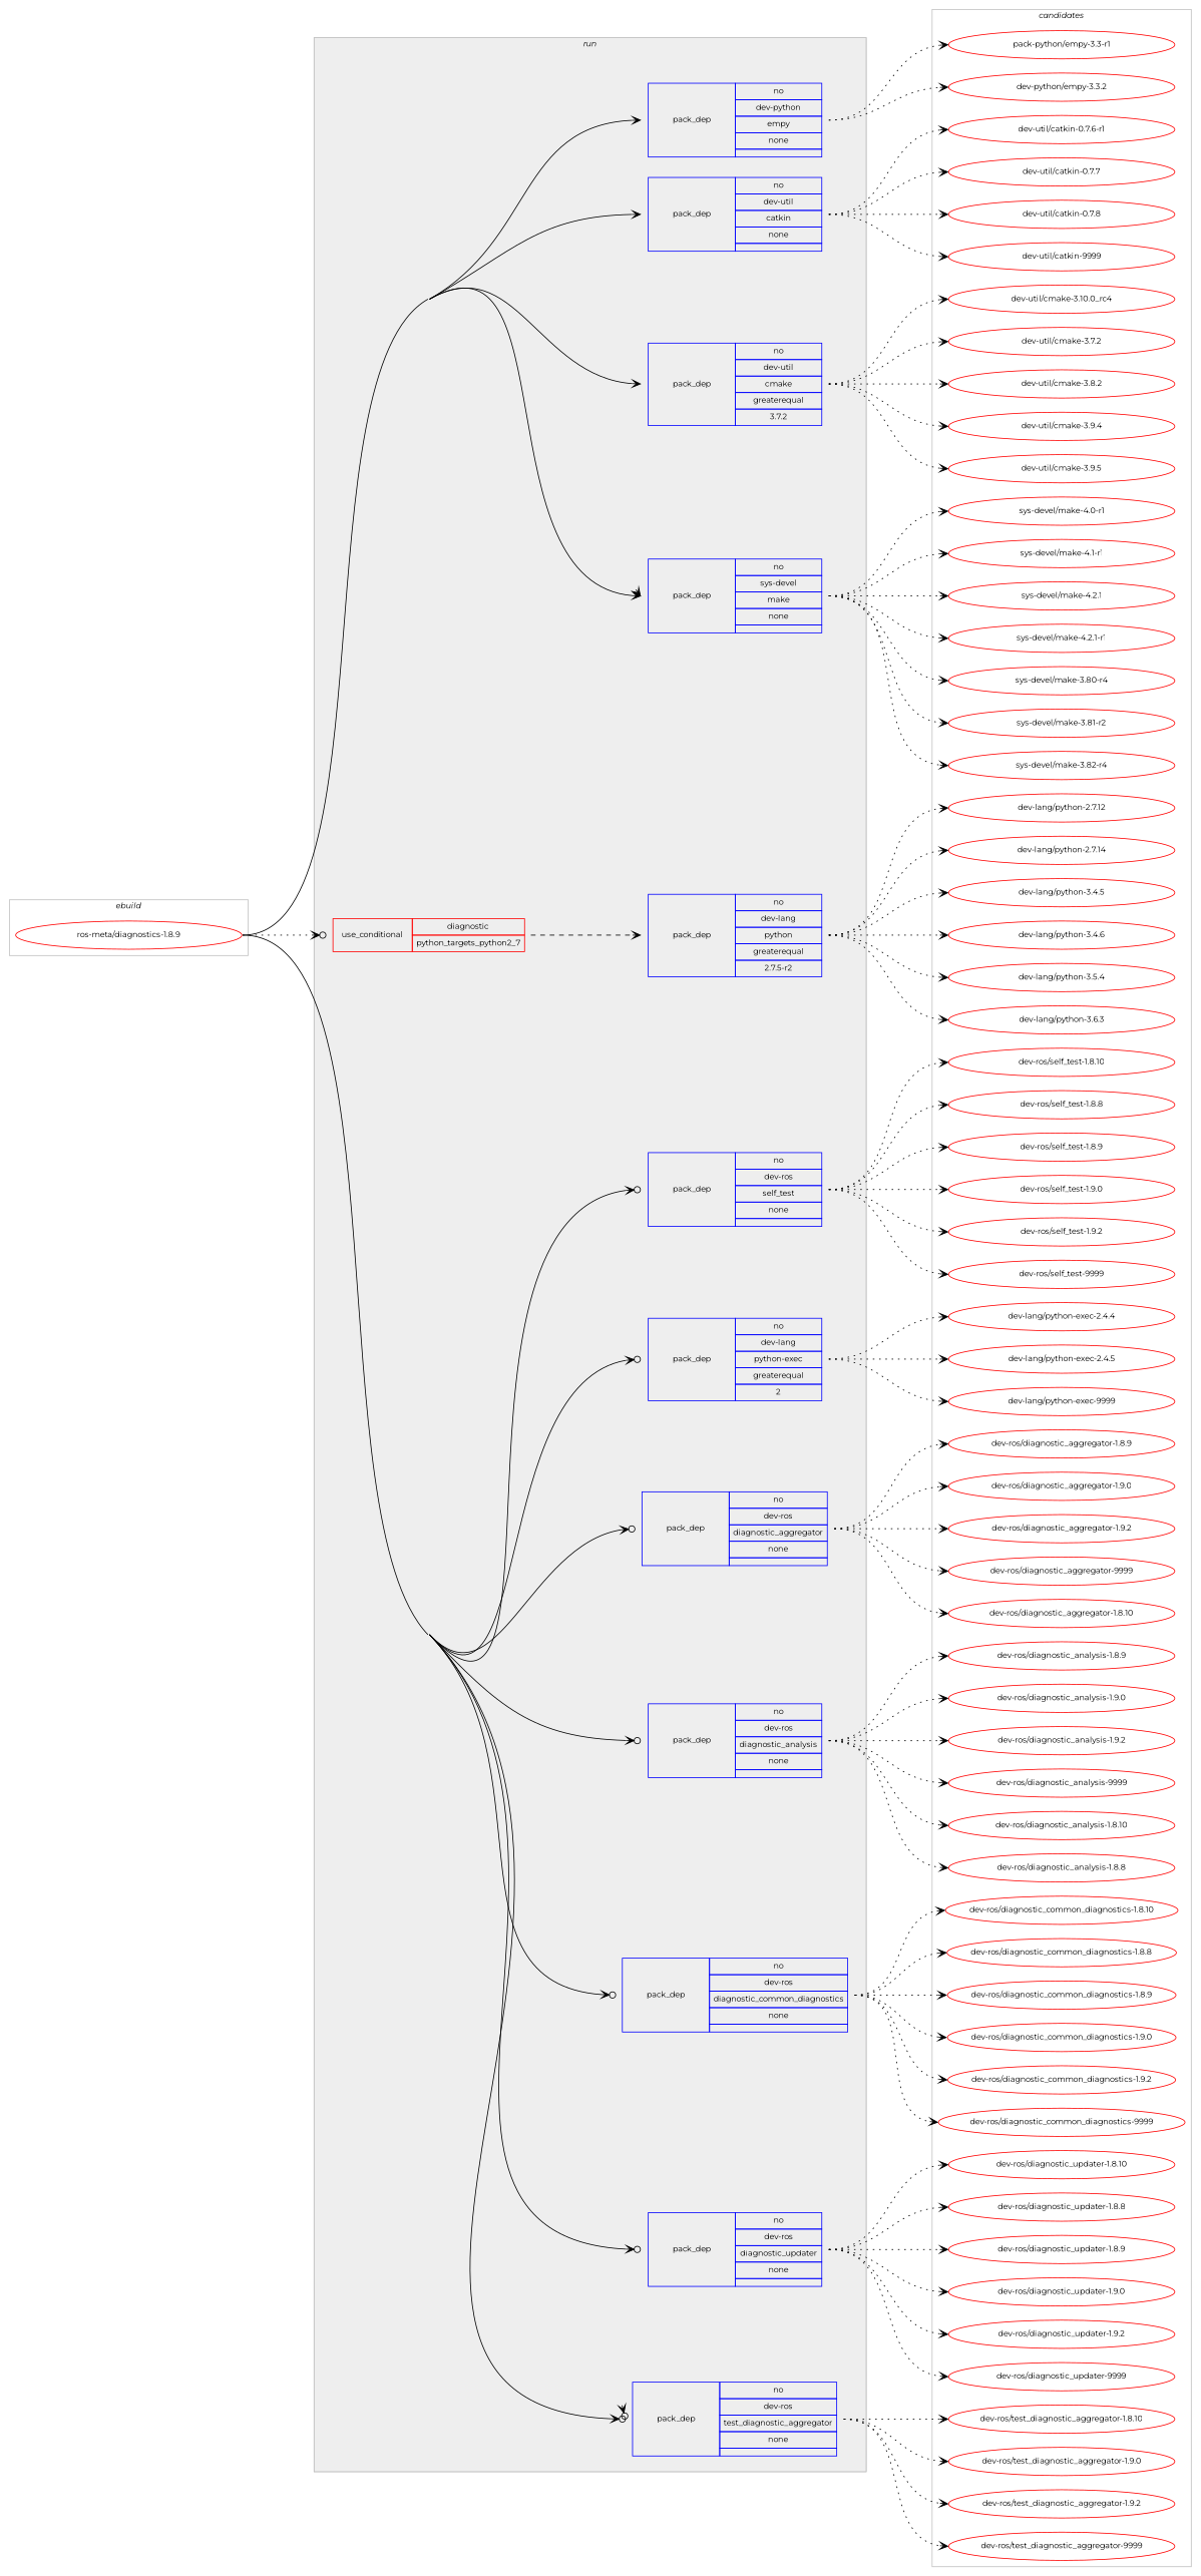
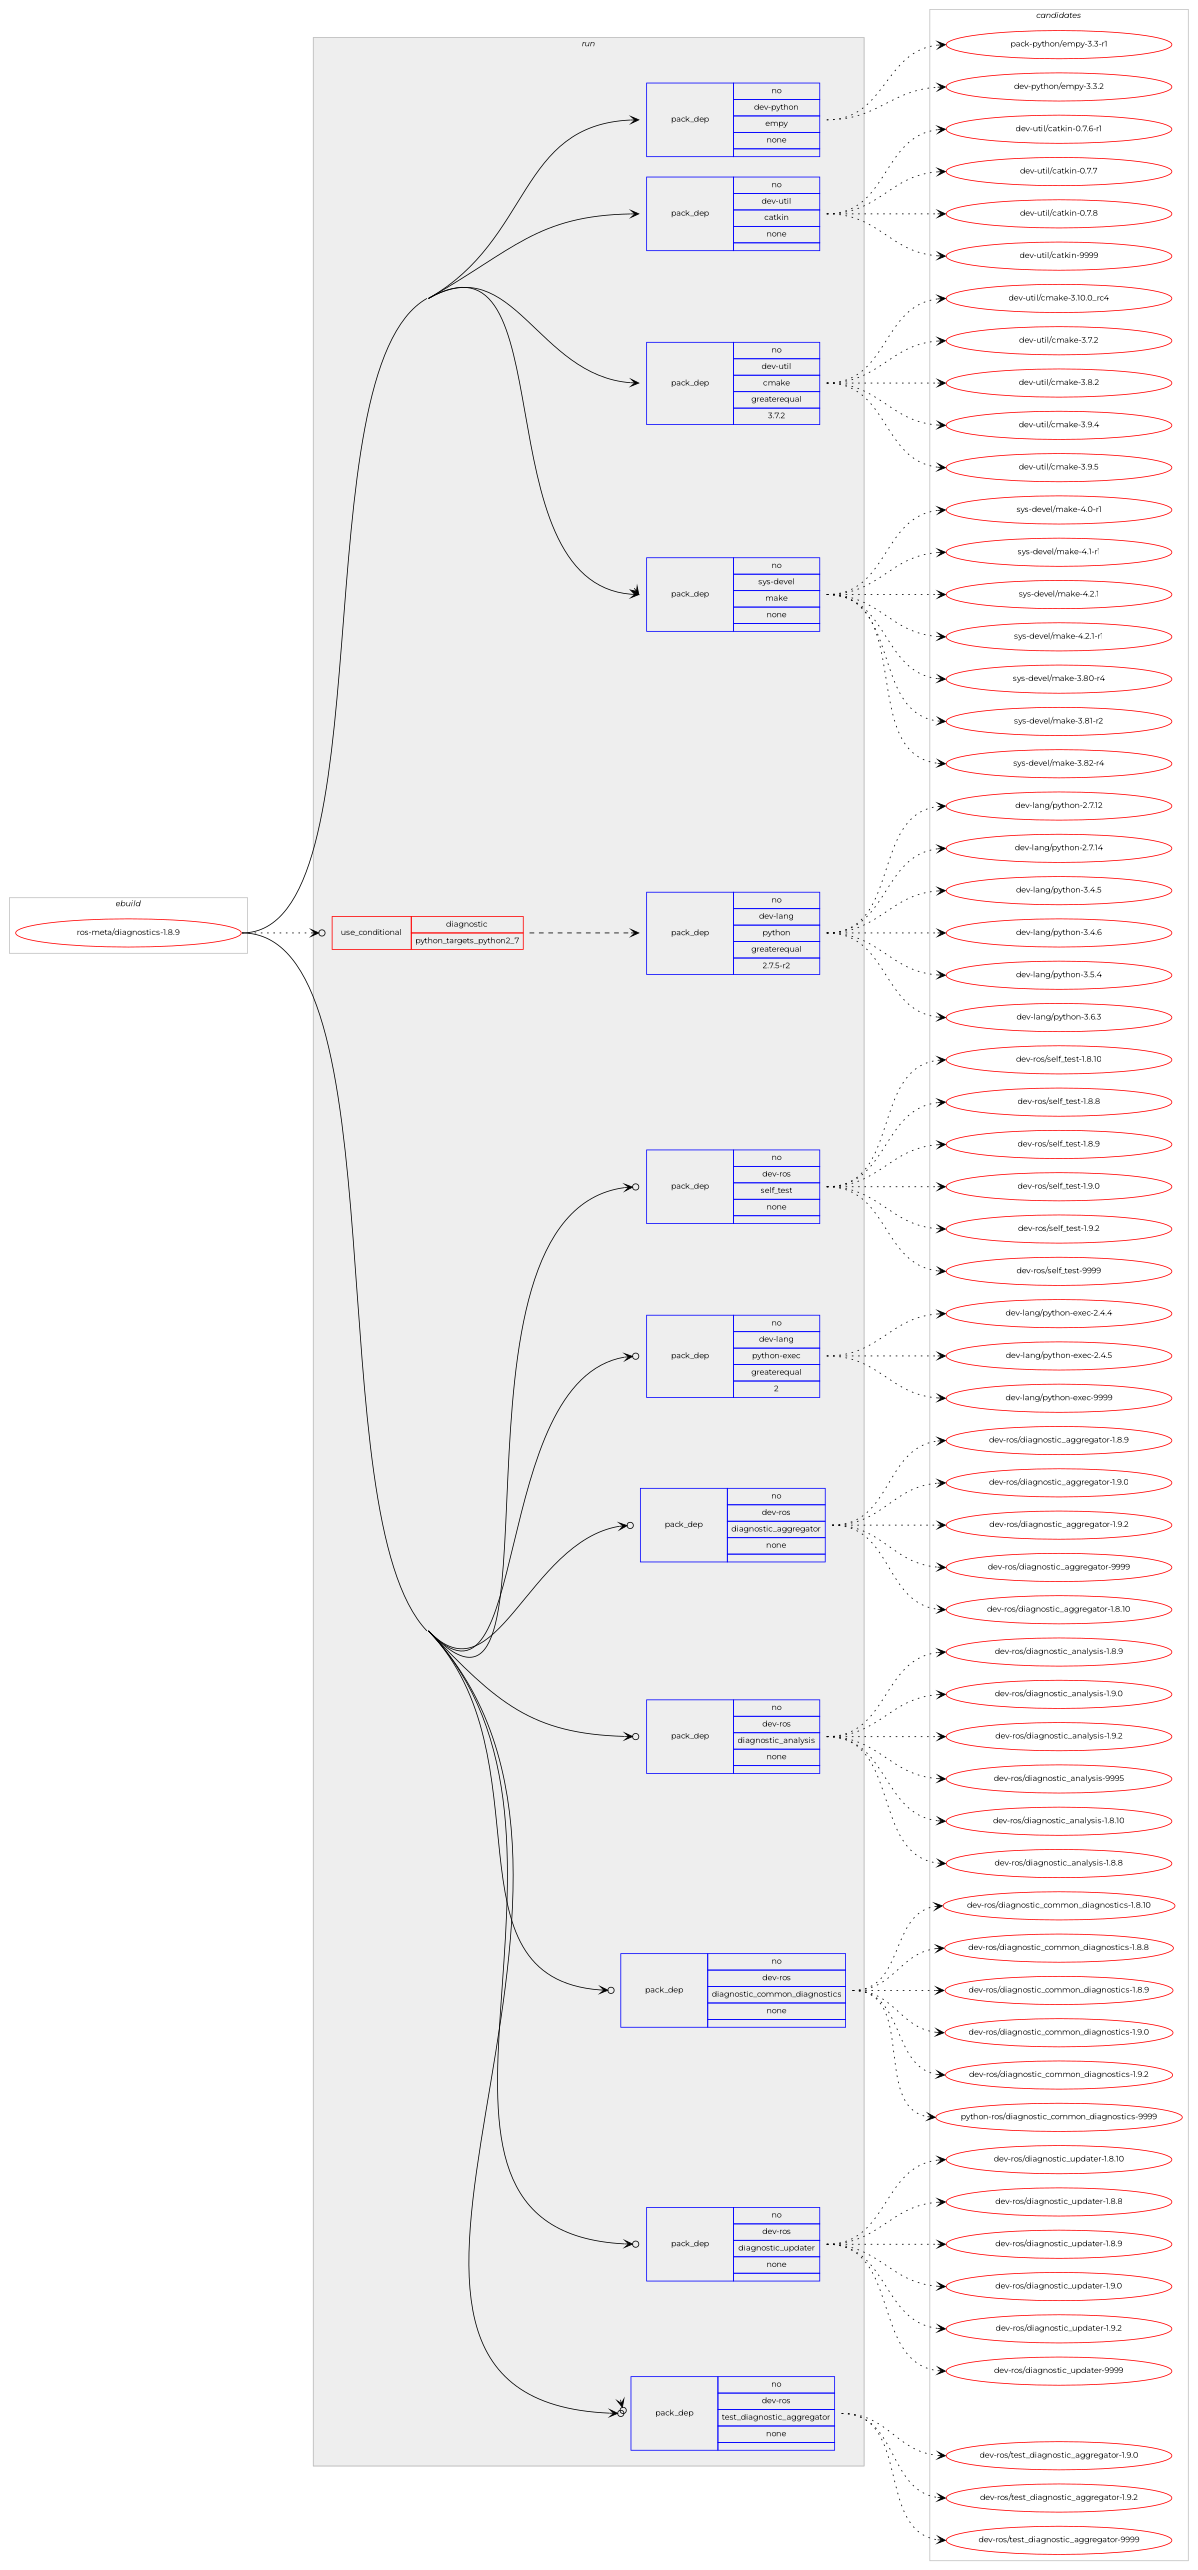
  digraph {
    compound=true
    concentrate=true
    fontname=Montserrat
    fontsize=10
    newrank=true
    rankdir=LR
    ranksep=1.5
    node [color=red fontname=Montserrat fontsize=10]
    edge [arrowhead=vee fontname=Montserrat headport=w style=dotted tailport=e weight=100]
    n1 [label="ros-meta/diagnostics-1.8.9" width=4]
    n2 [color=blue label=<<TABLE BORDER="0" CELLBORDER="1" CELLSPACING="0" CELLPADDING="4" WIDTH="220"><TR><TD ROWSPAN="6" CELLPADDING="30">pack_dep</TD></TR><TR><TD WIDTH="110">no</TD></TR><TR><TD>dev-python</TD></TR><TR><TD>empy</TD></TR><TR><TD>none</TD></TR><TR><TD></TD></TR></TABLE>> shape=none]
    n3 [color=blue label=<<TABLE BORDER="0" CELLBORDER="1" CELLSPACING="0" CELLPADDING="4" WIDTH="220"><TR><TD ROWSPAN="6" CELLPADDING="30">pack_dep</TD></TR><TR><TD WIDTH="110">no</TD></TR><TR><TD>dev-util</TD></TR><TR><TD>catkin</TD></TR><TR><TD>none</TD></TR><TR><TD></TD></TR></TABLE>> shape=none]
    n4 [color=blue label=<<TABLE BORDER="0" CELLBORDER="1" CELLSPACING="0" CELLPADDING="4" WIDTH="220"><TR><TD ROWSPAN="6" CELLPADDING="30">pack_dep</TD></TR><TR><TD WIDTH="110">no</TD></TR><TR><TD>dev-util</TD></TR><TR><TD>cmake</TD></TR><TR><TD>greaterequal</TD></TR><TR><TD>3.7.2</TD></TR></TABLE>> shape=none]
    n5 [color=blue label=<<TABLE BORDER="0" CELLBORDER="1" CELLSPACING="0" CELLPADDING="4" WIDTH="220"><TR><TD ROWSPAN="6" CELLPADDING="30">pack_dep</TD></TR><TR><TD WIDTH="110">no</TD></TR><TR><TD>sys-devel</TD></TR><TR><TD>make</TD></TR><TR><TD>none</TD></TR><TR><TD></TD></TR></TABLE>> shape=none]
    n6 [color=blue label=<<TABLE BORDER="0" CELLBORDER="1" CELLSPACING="0" CELLPADDING="4" WIDTH="220"><TR><TD ROWSPAN="6" CELLPADDING="30">pack_dep</TD></TR><TR><TD WIDTH="110">no</TD></TR><TR><TD>dev-lang</TD></TR><TR><TD>python</TD></TR><TR><TD>greaterequal</TD></TR><TR><TD>2.7.5-r2</TD></TR></TABLE>> shape=none]
    n7 [label=<<TABLE BORDER="0" CELLBORDER="1" CELLSPACING="0" CELLPADDING="4"><TR><TD ROWSPAN="3" CELLPADDING="10">use_conditional</TD></TR><TR><TD>diagnostic</TD></TR><TR><TD>python_targets_python2_7</TD></TR></TABLE>> shape=none]
    n8 [color=blue label=<<TABLE BORDER="0" CELLBORDER="1" CELLSPACING="0" CELLPADDING="4" WIDTH="220"><TR><TD ROWSPAN="6" CELLPADDING="30">pack_dep</TD></TR><TR><TD WIDTH="110">no</TD></TR><TR><TD>dev-ros</TD></TR><TR><TD>self_test</TD></TR><TR><TD>none</TD></TR><TR><TD></TD></TR></TABLE>> shape=none]
    n9 [color=blue label=<<TABLE BORDER="0" CELLBORDER="1" CELLSPACING="0" CELLPADDING="4" WIDTH="220"><TR><TD ROWSPAN="6" CELLPADDING="30">pack_dep</TD></TR><TR><TD WIDTH="110">no</TD></TR><TR><TD>dev-lang</TD></TR><TR><TD>python-exec</TD></TR><TR><TD>greaterequal</TD></TR><TR><TD>2</TD></TR></TABLE>> shape=none]
    n10 [color=blue label=<<TABLE BORDER="0" CELLBORDER="1" CELLSPACING="0" CELLPADDING="4" WIDTH="220"><TR><TD ROWSPAN="6" CELLPADDING="30">pack_dep</TD></TR><TR><TD WIDTH="110">no</TD></TR><TR><TD>dev-ros</TD></TR><TR><TD>diagnostic_aggregator</TD></TR><TR><TD>none</TD></TR><TR><TD></TD></TR></TABLE>> shape=none]
    n11 [color=blue label=<<TABLE BORDER="0" CELLBORDER="1" CELLSPACING="0" CELLPADDING="4" WIDTH="220"><TR><TD ROWSPAN="6" CELLPADDING="30">pack_dep</TD></TR><TR><TD WIDTH="110">no</TD></TR><TR><TD>dev-ros</TD></TR><TR><TD>diagnostic_analysis</TD></TR><TR><TD>none</TD></TR><TR><TD></TD></TR></TABLE>> shape=none]
    n12 [color=blue label=<<TABLE BORDER="0" CELLBORDER="1" CELLSPACING="0" CELLPADDING="4" WIDTH="220"><TR><TD ROWSPAN="6" CELLPADDING="30">pack_dep</TD></TR><TR><TD WIDTH="110">no</TD></TR><TR><TD>dev-ros</TD></TR><TR><TD>diagnostic_common_diagnostics</TD></TR><TR><TD>none</TD></TR><TR><TD></TD></TR></TABLE>> shape=none]
    n13 [color=blue label=<<TABLE BORDER="0" CELLBORDER="1" CELLSPACING="0" CELLPADDING="4" WIDTH="220"><TR><TD ROWSPAN="6" CELLPADDING="30">pack_dep</TD></TR><TR><TD WIDTH="110">no</TD></TR><TR><TD>dev-ros</TD></TR><TR><TD>diagnostic_updater</TD></TR><TR><TD>none</TD></TR><TR><TD></TD></TR></TABLE>> shape=none]
    n14 [color=blue label=<<TABLE BORDER="0" CELLBORDER="1" CELLSPACING="0" CELLPADDING="4" WIDTH="220"><TR><TD ROWSPAN="6" CELLPADDING="30">pack_dep</TD></TR><TR><TD WIDTH="110">no</TD></TR><TR><TD>dev-ros</TD></TR><TR><TD>test_diagnostic_aggregator</TD></TR><TR><TD>none</TD></TR><TR><TD></TD></TR></TABLE>> shape=none]
    n15 [label="pack-python/empy-3.3-r1" width=4]
    n16 [label="dev-python/empy-3.3.2" width=4]
    n17 [label="dev-util/catkin-0.7.6-r1" width=4]
    n18 [label="dev-util/catkin-0.7.7" width=4]
    n19 [label="dev-util/catkin-0.7.8" width=4]
    n20 [label="dev-util/catkin-9999" width=4]
    n21 [label="dev-util/cmake-3.10.0_rc4" width=4]
    n22 [label="dev-util/cmake-3.7.2" width=4]
    n23 [label="dev-util/cmake-3.8.2" width=4]
    n24 [label="dev-util/cmake-3.9.4" width=4]
    n25 [label="dev-util/cmake-3.9.5" width=4]
    n26 [label="sys-devel/make-3.80-r4" width=4]
    n27 [label="sys-devel/make-3.81-r2" width=4]
    n28 [label="sys-devel/make-3.82-r4" width=4]
    n29 [label="sys-devel/make-4.0-r1" width=4]
    n30 [label="sys-devel/make-4.1-r1" width=4]
    n31 [label="sys-devel/make-4.2.1" width=4]
    n32 [label="sys-devel/make-4.2.1-r1" width=4]
    n33 [label="dev-lang/python-2.7.12" width=4]
    n34 [label="dev-lang/python-2.7.14" width=4]
    n35 [label="dev-lang/python-3.4.5" width=4]
    n36 [label="dev-lang/python-3.4.6" width=4]
    n37 [label="dev-lang/python-3.5.4" width=4]
    n38 [label="dev-lang/python-3.6.3" width=4]
    n39 [label="dev-ros/diagnostic_analysis-1.8.10" width=4]
    n40 [label="dev-ros/diagnostic_analysis-1.8.8" width=4]
    n41 [label="dev-ros/diagnostic_analysis-1.8.9" width=4]
    n42 [label="dev-ros/diagnostic_analysis-1.9.0" width=4]
    n43 [label="dev-ros/diagnostic_analysis-1.9.2" width=4]
-   n44 [label="dev-ros/diagnostic_analysis-9999" width=4]
+   n44 [label="dev-ros/diagnostic_analysis-9995" width=4]
    n45 [label="dev-lang/python-exec-2.4.4" width=4]
    n46 [label="dev-lang/python-exec-2.4.5" width=4]
    n47 [label="dev-lang/python-exec-9999" width=4]
    n48 [label="dev-ros/diagnostic_aggregator-1.8.10" width=4]
    n49 [label="dev-ros/diagnostic_aggregator-1.8.9" width=4]
    n50 [label="dev-ros/diagnostic_aggregator-1.9.0" width=4]
    n51 [label="dev-ros/diagnostic_aggregator-1.9.2" width=4]
    n52 [label="dev-ros/diagnostic_aggregator-9999" width=4]
    n53 [label="dev-ros/diagnostic_common_diagnostics-1.8.10" width=4]
    n54 [label="dev-ros/diagnostic_common_diagnostics-1.8.8" width=4]
    n55 [label="dev-ros/diagnostic_common_diagnostics-1.8.9" width=4]
    n56 [label="dev-ros/diagnostic_common_diagnostics-1.9.0" width=4]
    n57 [label="dev-ros/diagnostic_common_diagnostics-1.9.2" width=4]
-   n58 [label="dev-ros/diagnostic_common_diagnostics-9999" width=4]
+   n58 [label="python-ros/diagnostic_common_diagnostics-9999" width=4]
    n59 [label="dev-ros/diagnostic_updater-1.8.10" width=4]
    n60 [label="dev-ros/diagnostic_updater-1.8.8" width=4]
    n61 [label="dev-ros/diagnostic_updater-1.8.9" width=4]
    n62 [label="dev-ros/diagnostic_updater-1.9.0" width=4]
    n63 [label="dev-ros/diagnostic_updater-1.9.2" width=4]
    n64 [label="dev-ros/diagnostic_updater-9999" width=4]
    n65 [label="dev-ros/self_test-1.8.10" width=4]
    n66 [label="dev-ros/self_test-1.8.8" width=4]
    n67 [label="dev-ros/self_test-1.8.9" width=4]
    n68 [label="dev-ros/self_test-1.9.0" width=4]
    n69 [label="dev-ros/self_test-1.9.2" width=4]
    n70 [label="dev-ros/self_test-9999" width=4]
-   n71 [label="dev-ros/test_diagnostic_aggregator-1.8.10" width=4]
    n72 [label="dev-ros/test_diagnostic_aggregator-1.9.0" width=4]
    n73 [label="dev-ros/test_diagnostic_aggregator-1.9.2" width=4]
    n74 [label="dev-ros/test_diagnostic_aggregator-9999" width=4]
    subgraph cluster_1 {
      color=gray
      label=<<i>ebuild</i>>
      rank=same
      n1
    }
    subgraph cluster_2 {
      color=gray
      label=<<i>dependencies</i>>
      subgraph cluster_3 {
        color=gray
        fillcolor="#eeeeee"
        label=<<i>compile</i>>
        style=filled
        subgraph sub_4 {
          color=gray
          fillcolor="#eeeeee"
          label=<<i>compile</i>>
          style=filled
          n2
        }
        subgraph sub_5 {
          color=gray
          fillcolor="#eeeeee"
          label=<<i>compile</i>>
          style=filled
          n3
        }
        subgraph sub_6 {
          color=gray
          fillcolor="#eeeeee"
          label=<<i>compile</i>>
          style=filled
          n4
        }
        subgraph sub_7 {
          color=gray
          fillcolor="#eeeeee"
          label=<<i>compile</i>>
          style=filled
          n5
        }
      }
      subgraph cluster_8 {
        color=gray
        fillcolor="#eeeeee"
        label=<<i>compile and run</i>>
        style=filled
        subgraph sub_9 {
          color=gray
          fillcolor="#eeeeee"
          label=<<i>compile and run</i>>
          style=filled
          n7
          subgraph sub_10 {
            color=gray
            fillcolor="#eeeeee"
            label=<<i>compile and run</i>>
            style=filled
            n6
          }
        }
        subgraph sub_11 {
          color=gray
          fillcolor="#eeeeee"
          label=<<i>compile and run</i>>
          style=filled
          n8
        }
        subgraph sub_12 {
          color=gray
          fillcolor="#eeeeee"
          label=<<i>compile and run</i>>
          style=filled
          n9
        }
        subgraph sub_13 {
          color=gray
          fillcolor="#eeeeee"
          label=<<i>compile and run</i>>
          style=filled
          n10
        }
        subgraph sub_14 {
          color=gray
          fillcolor="#eeeeee"
          label=<<i>compile and run</i>>
          style=filled
          n11
        }
        subgraph sub_15 {
          color=gray
          fillcolor="#eeeeee"
          label=<<i>compile and run</i>>
          style=filled
          n12
        }
        subgraph sub_16 {
          color=gray
          fillcolor="#eeeeee"
          label=<<i>compile and run</i>>
          style=filled
          n13
        }
        subgraph sub_17 {
          color=gray
          fillcolor="#eeeeee"
          label=<<i>compile and run</i>>
          style=filled
          n14
        }
      }
      subgraph cluster_18 {
        color=gray
        fillcolor="#eeeeee"
        label=<<i>run</i>>
        style=filled
      }
    }
    subgraph cluster_19 {
      color=gray
      label=<<i>candidates</i>>
      rank=same
      subgraph sub_20 {
        color=black
        label=<<i>candidates</i>>
        nodesep=1
        rank=same
        n15
        n16
      }
      subgraph sub_21 {
        color=black
        label=<<i>candidates</i>>
        nodesep=1
        rank=same
        n17
        n18
        n19
        n20
      }
      subgraph sub_22 {
        color=black
        label=<<i>candidates</i>>
        nodesep=1
        rank=same
        n21
        n22
        n23
        n24
        n25
      }
      subgraph sub_23 {
        color=black
        label=<<i>candidates</i>>
        nodesep=1
        rank=same
        n26
        n27
        n28
        n29
        n30
        n31
        n32
      }
      subgraph sub_24 {
        color=black
        label=<<i>candidates</i>>
        nodesep=1
        rank=same
        n33
        n34
        n35
        n36
        n37
        n38
      }
      subgraph sub_25 {
        color=black
        label=<<i>candidates</i>>
        nodesep=1
        rank=same
        n39
        n40
        n41
        n42
        n43
        n44
      }
      subgraph sub_26 {
        color=black
        label=<<i>candidates</i>>
        nodesep=1
        rank=same
        n45
        n46
        n47
      }
      subgraph sub_27 {
        color=black
        label=<<i>candidates</i>>
        nodesep=1
        rank=same
        n48
        n49
        n50
        n51
        n52
      }
      subgraph sub_28 {
        color=black
        label=<<i>candidates</i>>
        nodesep=1
        rank=same
        n53
        n54
        n55
        n56
        n57
        n58
      }
      subgraph sub_29 {
        color=black
        label=<<i>candidates</i>>
        nodesep=1
        rank=same
        n59
        n60
        n61
        n62
        n63
        n64
      }
      subgraph sub_30 {
        color=black
        label=<<i>candidates</i>>
        nodesep=1
        rank=same
        n65
        n66
        n67
        n68
        n69
        n70
      }
      subgraph sub_31 {
        color=black
        label=<<i>candidates</i>>
        nodesep=1
        rank=same
-       n71
        n72
        n73
        n74
      }
    }
    n1 -> n2 [style=solid weight=20]
    n1 -> n3 [style=solid weight=20]
    n1 -> n4 [style=solid weight=20]
    n1 -> n5 [style=solid weight=20]
    n1 -> n7 [arrowhead=odotvee weight=20]
    n1 -> n8 [arrowhead=odotvee style=solid weight=20]
    n1 -> n9 [arrowhead=odotvee style=solid weight=20]
    n1 -> n10 [arrowhead=odotvee style=solid weight=20]
    n1 -> n11 [arrowhead=odotvee style=solid weight=20]
    n1 -> n12 [arrowhead=odotvee style=solid weight=20]
    n1 -> n13 [arrowhead=odotvee style=solid weight=20]
    n1 -> n14 [arrowhead=odotvee style=solid weight=20]
    n2 -> n15
    n2 -> n16
    n3 -> n17
    n3 -> n18
    n3 -> n19
    n3 -> n20
    n4 -> n21
    n4 -> n22
    n4 -> n23
    n4 -> n24
    n4 -> n25
    n5 -> n26
    n5 -> n27
    n5 -> n28
    n5 -> n29
    n5 -> n30
    n5 -> n31
    n5 -> n32
    n6 -> n33
    n6 -> n34
    n6 -> n35
    n6 -> n36
    n6 -> n37
    n6 -> n38
    n7 -> n6 [style=dashed weight=20]
    n8 -> n65
    n8 -> n66
    n8 -> n67
    n8 -> n68
    n8 -> n69
    n8 -> n70
    n9 -> n45
    n9 -> n46
    n9 -> n47
    n10 -> n48
    n10 -> n49
    n10 -> n50
    n10 -> n51
    n10 -> n52
    n11 -> n39
    n11 -> n40
    n11 -> n41
    n11 -> n42
    n11 -> n43
    n11 -> n44
    n12 -> n53
    n12 -> n54
    n12 -> n55
    n12 -> n56
    n12 -> n57
    n12 -> n58
    n13 -> n59
    n13 -> n60
    n13 -> n61
    n13 -> n62
    n13 -> n63
    n13 -> n64
-   n14 -> n71
    n14 -> n72
    n14 -> n73
    n14 -> n74
  }
